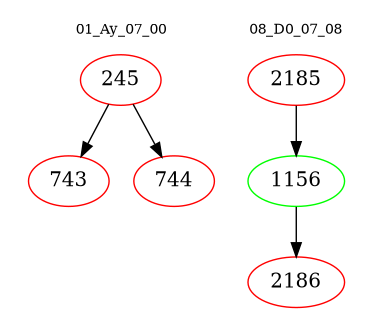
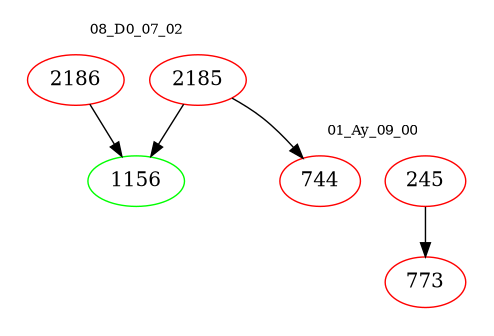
  digraph {
    node [color=red]
    edge [color=black]
    n1 [label=245]
-   n2 [label=743]
+   n2 [label=773]
    n3 [label=744]
    n4 [color=green label=1156]
    n5 [label=2185]
    n6 [label=2186]
    subgraph cluster_1 {
      color=white
      fontsize=10
-     label="01_Ay_07_00"
+     label="01_Ay_09_00"
      n1
      n2
      n3
    }
    subgraph cluster_2 {
      color=white
      fontsize=10
-     label="08_D0_07_08"
+     label="08_D0_07_02"
      n4
      n5
      n6
    }
    n1 -> n2
-   n1 -> n3
-   n4 -> n6
+   n5 -> n3
+   n6 -> n4
    n5 -> n4
  }
